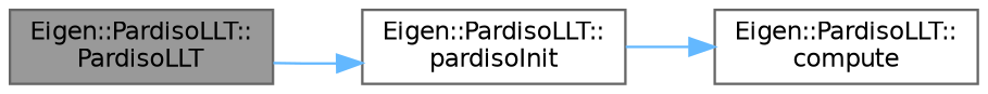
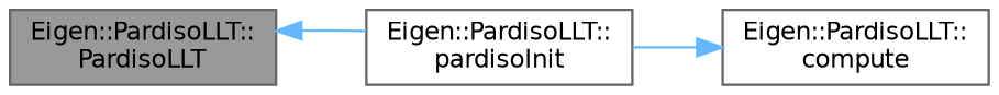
  digraph {
    rankdir=LR
    node [color=grey40 fillcolor=white fontname=Helvetica fontsize=10 shape=box style=filled]
    edge [color=steelblue1 fontname=Helvetica fontsize=10 labelfontname=Helvetica labelfontsize=10 style=solid]
    n1 [color=gray40 fillcolor=grey60 fontcolor=black height=0.2 label="Eigen::PardisoLLT::\lPardisoLLT" width=0.4]
    n2 [height=0.2 label="Eigen::PardisoLLT::\lpardisoInit" width=0.4]
    n3 [height=0.2 label="Eigen::PardisoLLT::\lcompute" width=0.4]
-   n1 -> n2
+   n2 -> n1
    n2 -> n3
  }
